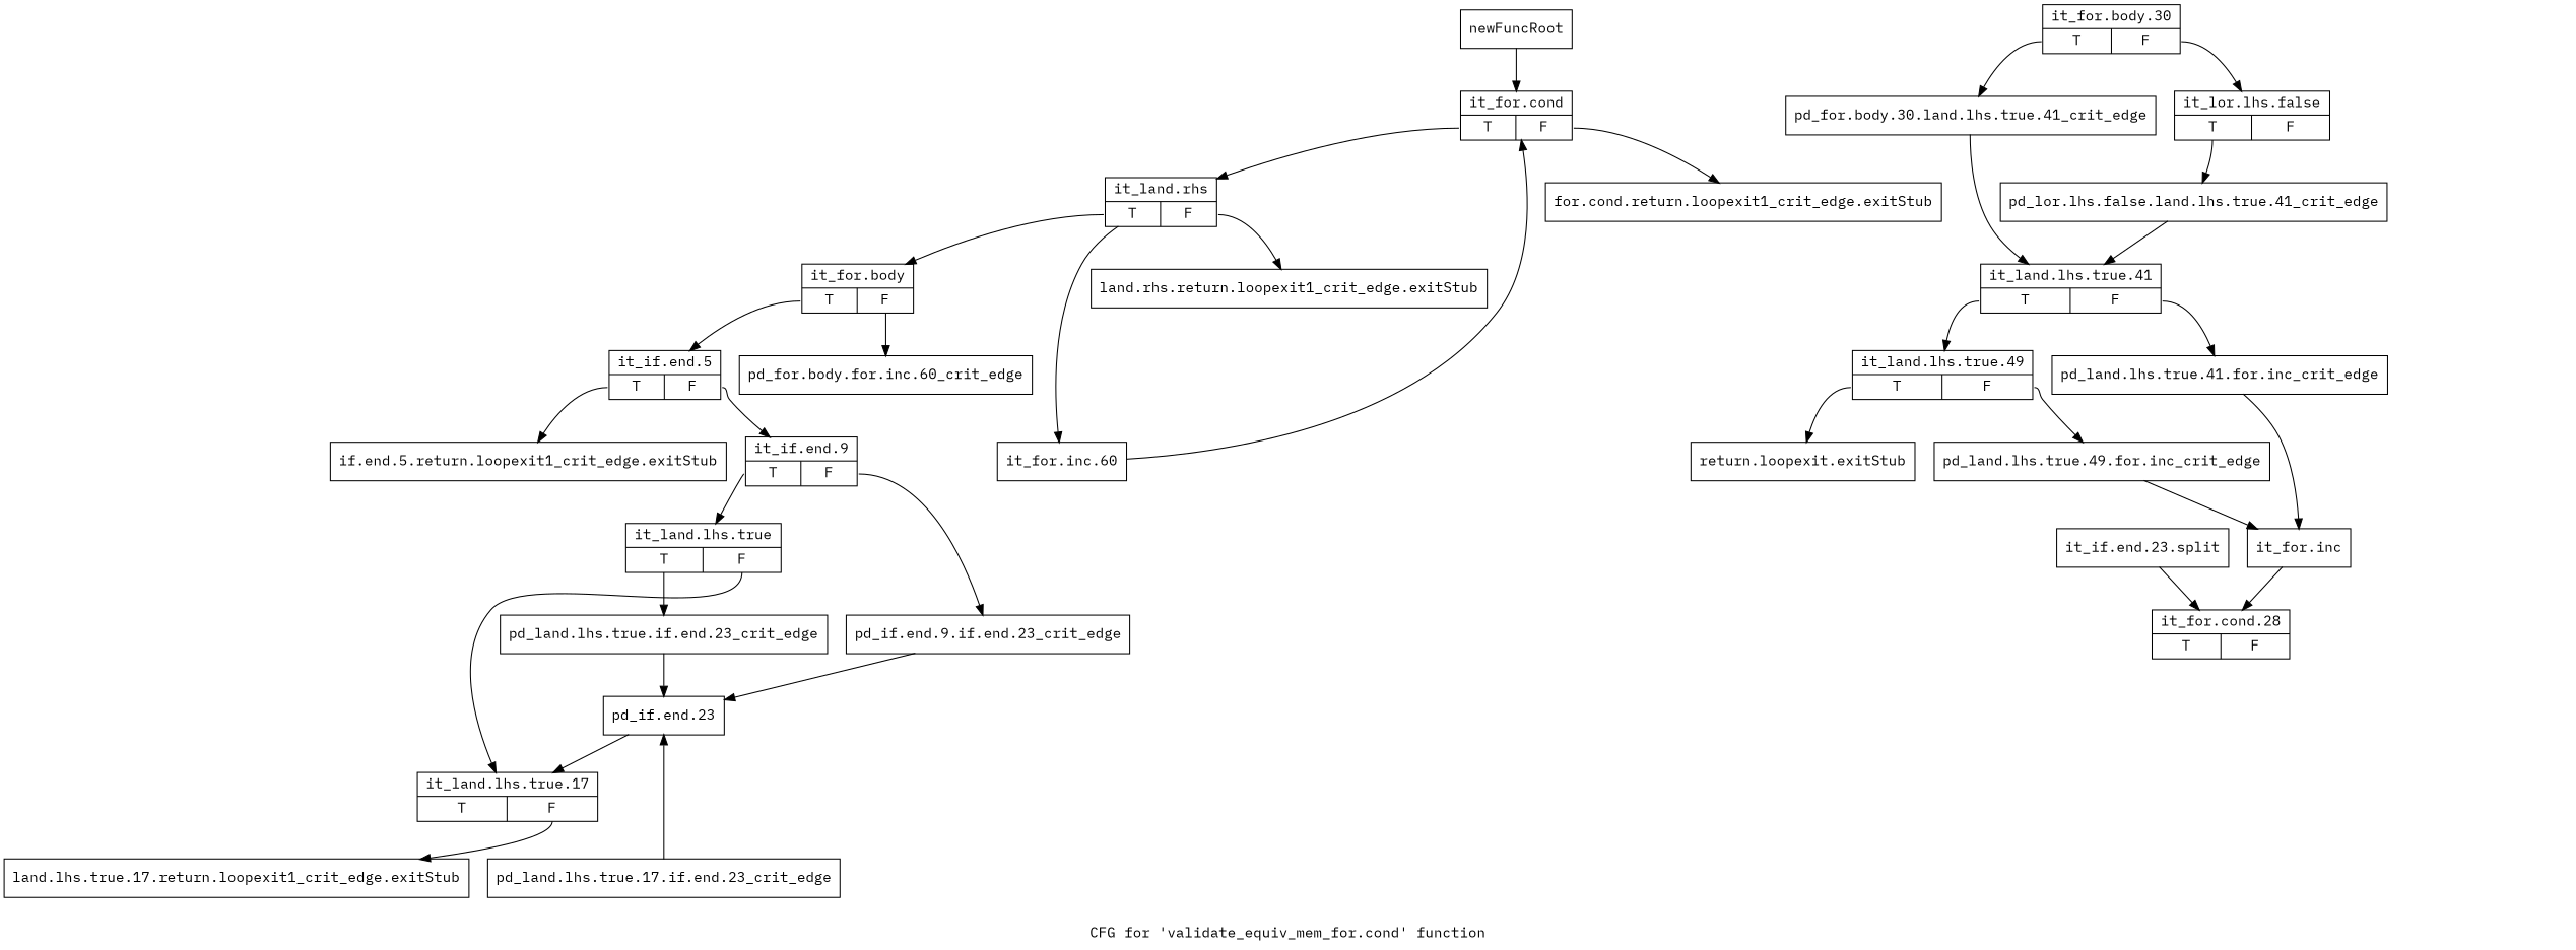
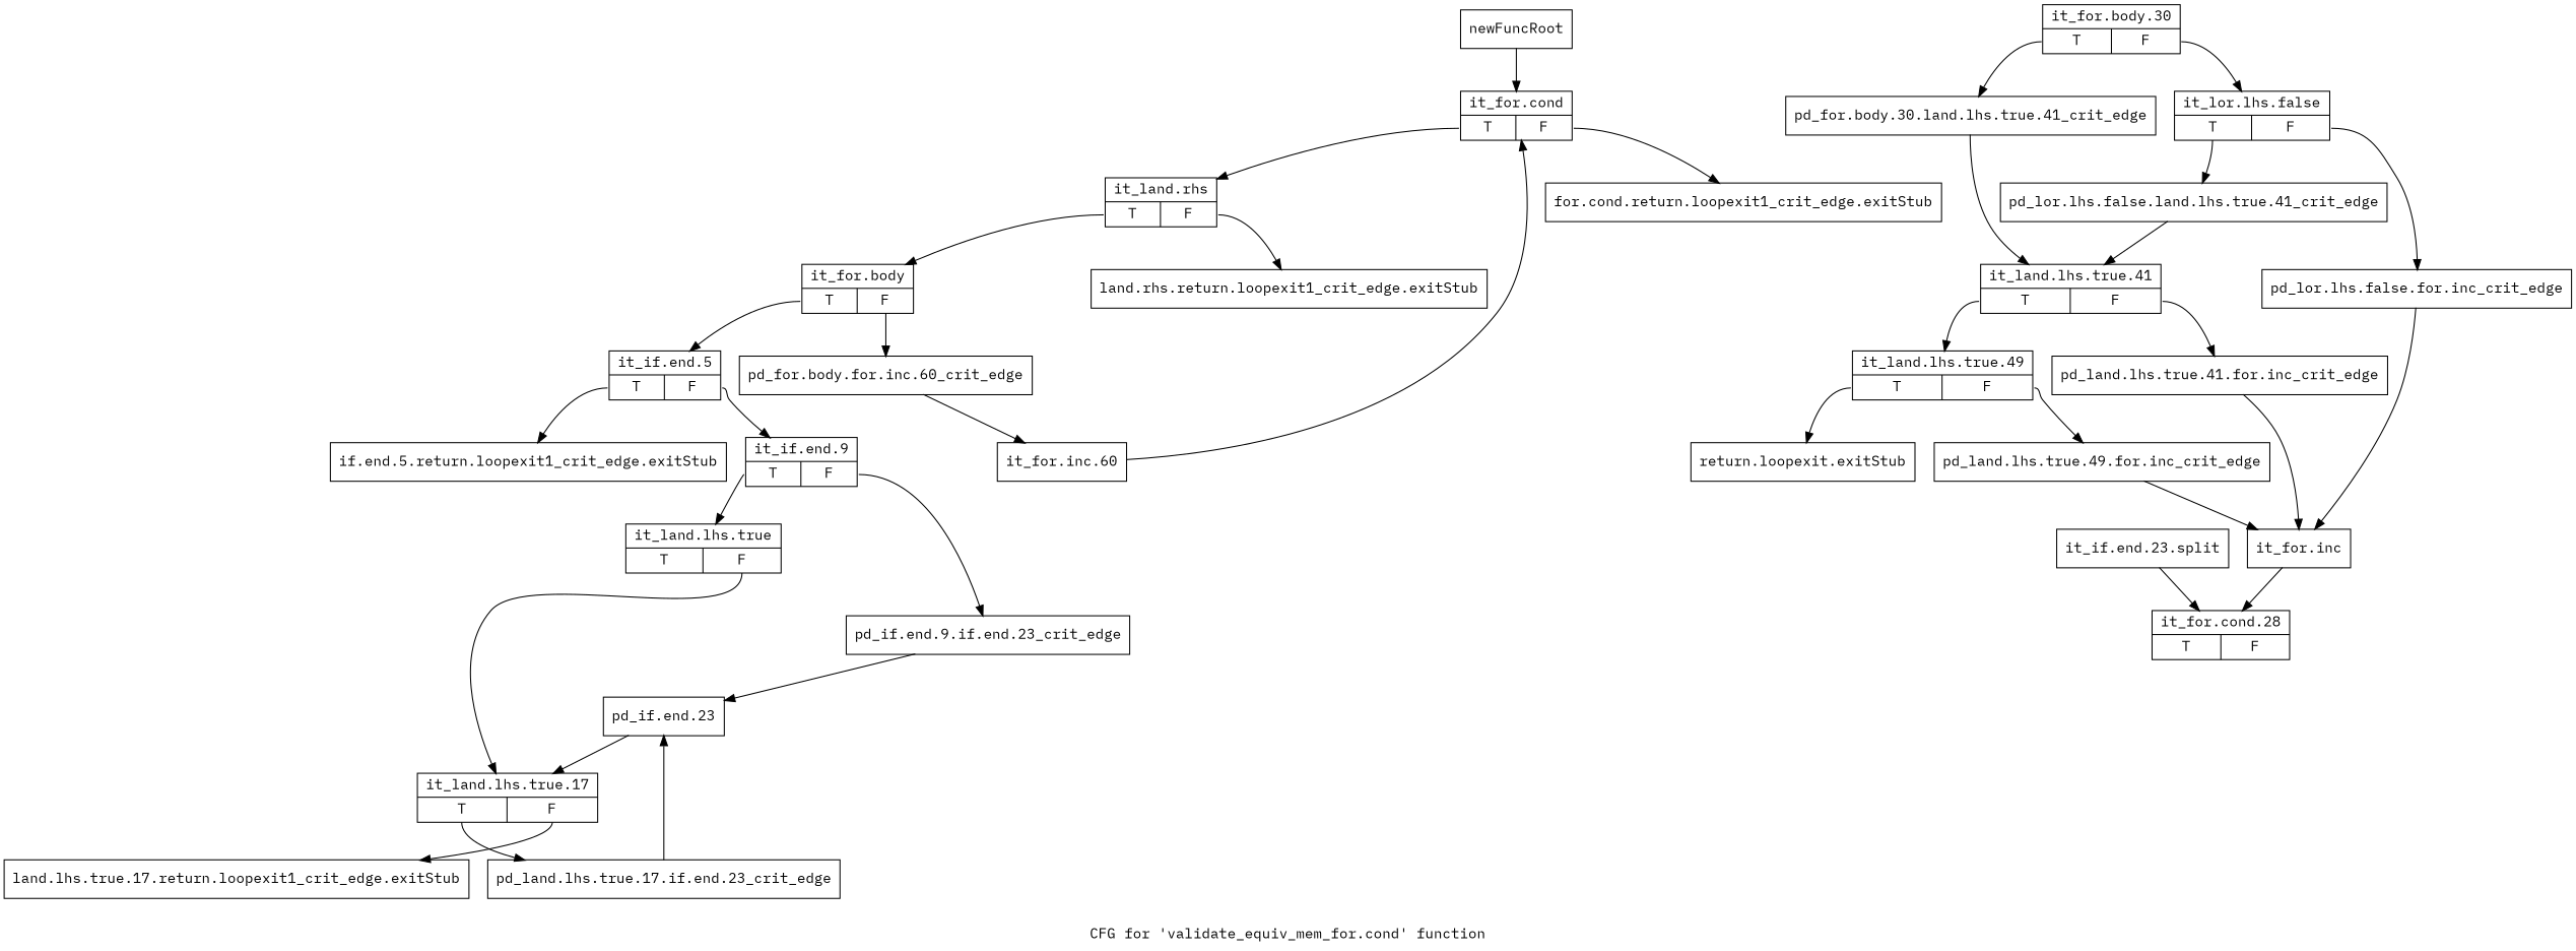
  digraph {
    fontname="IBM Plex Mono"
    label="CFG for 'validate_equiv_mem_for.cond' function"
    node [fontname="IBM Plex Mono" shape=record]
    edge [fontname="IBM Plex Mono"]
    n1 [label="{newFuncRoot}"]
    n2 [label="{it_for.cond|{<s0>T|<s1>F}}"]
    n3 [label="{for.cond.return.loopexit1_crit_edge.exitStub}"]
    n4 [label="{it_land.rhs|{<s0>T|<s1>F}}"]
    n5 [label="{land.rhs.return.loopexit1_crit_edge.exitStub}"]
    n6 [label="{it_for.body|{<s0>T|<s1>F}}"]
    n7 [label="{if.end.5.return.loopexit1_crit_edge.exitStub}"]
    n8 [label="{land.lhs.true.17.return.loopexit1_crit_edge.exitStub}"]
    n9 [label="{return.loopexit.exitStub}"]
    n10 [label="{it_if.end.5|{<s0>T|<s1>F}}"]
    n11 [label="{pd_for.body.for.inc.60_crit_edge}"]
    n12 [label="{it_if.end.9|{<s0>T|<s1>F}}"]
    n13 [label="{it_for.inc.60}"]
    n14 [label="{it_land.lhs.true|{<s0>T|<s1>F}}"]
    n15 [label="{pd_if.end.9.if.end.23_crit_edge}"]
-   n16 [label="{pd_land.lhs.true.if.end.23_crit_edge}"]
    n17 [label="{it_land.lhs.true.17|{<s0>T|<s1>F}}"]
    n18 [label="{pd_if.end.23}"]
    n19 [label="{pd_land.lhs.true.17.if.end.23_crit_edge}"]
    n20 [label="{it_if.end.23.split}"]
    n21 [label="{it_for.cond.28|{<s0>T|<s1>F}}"]
    n22 [label="{it_for.body.30|{<s0>T|<s1>F}}"]
    n23 [label="{pd_for.body.30.land.lhs.true.41_crit_edge}"]
    n24 [label="{it_lor.lhs.false|{<s0>T|<s1>F}}"]
    n25 [label="{it_land.lhs.true.41|{<s0>T|<s1>F}}"]
    n26 [label="{pd_lor.lhs.false.land.lhs.true.41_crit_edge}"]
+   n27 [label="{pd_lor.lhs.false.for.inc_crit_edge}"]
    n28 [label="{it_land.lhs.true.49|{<s0>T|<s1>F}}"]
    n29 [label="{pd_land.lhs.true.41.for.inc_crit_edge}"]
    n30 [label="{it_for.inc}"]
    n31 [label="{pd_land.lhs.true.49.for.inc_crit_edge}"]
    n1 -> n2
    n2 -> n3 [tailport=s1]
    n2 -> n4 [tailport=s0]
    n4 -> n5 [tailport=s1]
    n4 -> n6 [tailport=s0]
    n6 -> n10 [tailport=s0]
    n6 -> n11 [tailport=s1]
    n10 -> n7 [tailport=s0]
    n10 -> n12 [tailport=s1]
-   n4 -> n13
+   n11 -> n13
    n12 -> n14 [tailport=s0]
    n12 -> n15 [tailport=s1]
    n13 -> n2
-   n14 -> n16 [tailport=s0]
    n14 -> n17 [tailport=s1]
    n15 -> n18
-   n16 -> n18
    n17 -> n8 [tailport=s1]
+   n17 -> n19 [tailport=s0]
    n18 -> n17
    n19 -> n18
    n20 -> n21
    n22 -> n23 [tailport=s0]
    n22 -> n24 [tailport=s1]
    n23 -> n25
    n24 -> n26 [tailport=s0]
+   n24 -> n27 [tailport=s1]
    n25 -> n28 [tailport=s0]
    n25 -> n29 [tailport=s1]
    n26 -> n25
+   n27 -> n30
    n28 -> n9 [tailport=s0]
    n28 -> n31 [tailport=s1]
    n29 -> n30
    n30 -> n21
    n31 -> n30
  }
